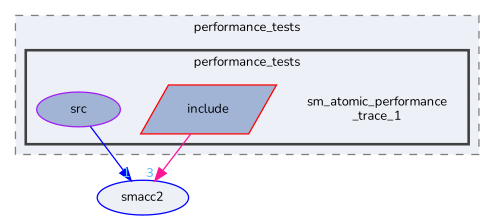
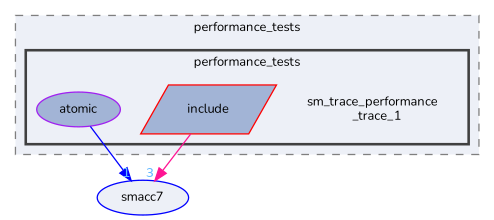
  digraph {
    compound=true
    fontname=Nunito
    node [color=purple fontname=Nunito fontsize=10 shape=ellipse fillcolor="#a2b4d6" style=filled]
    edge [fontcolor=steelblue1 fontname=Nunito fontsize=10 labeldistance=1.5 labelfontname=Helvetica labelfontsize=10 style=solid]
-   n1 [height=0.2 label="sm_atomic_performance\l_trace_1" shape=plaintext width=0.4 fillcolor="" style=""]
+   n1 [height=0.2 label="sm_trace_performance\l_trace_1" shape=plaintext width=0.4 fillcolor="" style=""]
    n2 [color=red height=0.2 label=include shape=parallelogram width=0.4]
-   n3 [height=0.2 label=src width=0.4]
-   n4 [color=blue fillcolor="#edf0f7" height=0.2 label=smacc2 width=0.4]
+   n3 [height=0.2 label=atomic width=0.4]
+   n4 [color=blue fillcolor="#edf0f7" height=0.2 label=smacc7 width=0.4]
    subgraph cluster_1 {
      bgcolor="#edf0f7"
      fontsize=10
      label=performance_tests
      pencolor=grey50
      style="filled,dashed"
      subgraph cluster_2 {
        bgcolor="#edf0f7"
        fontsize=10
        label=performance_tests
        pencolor=grey25
        style="filled,bold"
        n1
        n2
        n3
      }
    }
    n2 -> n4 [color=deeppink headlabel=3]
    n3 -> n4 [color=blue headlabel=1]
  }
